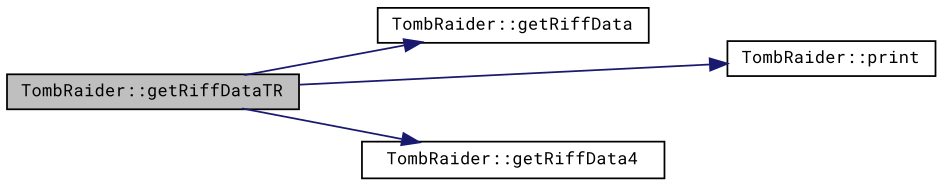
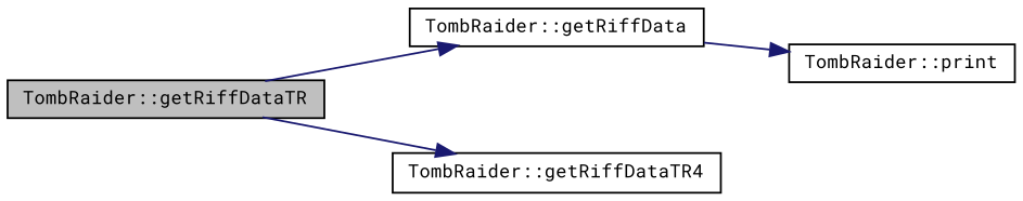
  digraph {
    fontname="Roboto Mono"
    rankdir=LR
    node [color=black fillcolor=white fontname="Roboto Mono" fontsize=10 shape=record style=filled]
    edge [color=midnightblue fontname="Roboto Mono" fontsize=10 labelfontname=Helvetica labelfontsize=10 style=solid]
    n1 [fillcolor=grey75 fontcolor=black height=0.2 label="TombRaider::getRiffDataTR" width=0.4]
    n2 [height=0.2 label="TombRaider::getRiffData" width=0.4]
    n3 [height=0.2 label="TombRaider::print" width=0.4]
-   n4 [height=0.2 label="TombRaider::getRiffData4" width=0.4]
+   n4 [height=0.2 label="TombRaider::getRiffDataTR4" width=0.4]
    n1 -> n2
-   n1 -> n3
+   n2 -> n3
    n1 -> n4
  }
